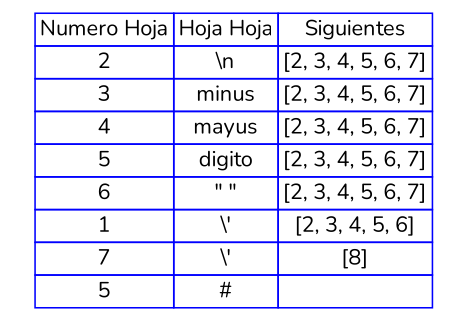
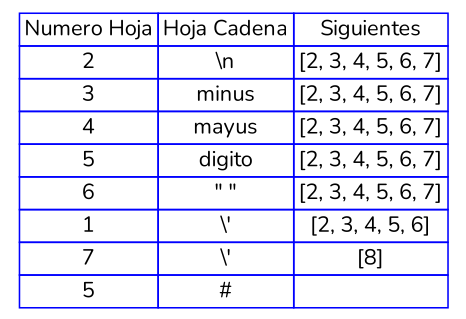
  digraph {
    fontname=Nunito
-   n1 [label=<       <table border='0' cellborder='1' color='blue' cellspacing='0'>         <tr><td>Numero Hoja</td><td>Hoja Hoja</td><td>Siguientes</td></tr><tr><td>2</td><td>\n</td><td>[2, 3, 4, 5, 6, 7]</td></tr><tr><td>3</td><td>minus</td><td>[2, 3, 4, 5, 6, 7]</td></tr><tr><td>4</td><td>mayus</td><td>[2, 3, 4, 5, 6, 7]</td></tr><tr><td>5</td><td>digito</td><td>[2, 3, 4, 5, 6, 7]</td></tr><tr><td>6</td><td>" "</td><td>[2, 3, 4, 5, 6, 7]</td></tr><tr><td>1</td><td>\'</td><td>[2, 3, 4, 5, 6]</td></tr><tr><td>7</td><td>\'</td><td>[8]</td></tr><tr><td>5</td><td>#</td><td></td></tr>        </table>      > shape=plaintext fontname=Nunito]
+   n1 [label=<       <table border='0' cellborder='1' color='blue' cellspacing='0'>         <tr><td>Numero Hoja</td><td>Hoja Cadena</td><td>Siguientes</td></tr><tr><td>2</td><td>\n</td><td>[2, 3, 4, 5, 6, 7]</td></tr><tr><td>3</td><td>minus</td><td>[2, 3, 4, 5, 6, 7]</td></tr><tr><td>4</td><td>mayus</td><td>[2, 3, 4, 5, 6, 7]</td></tr><tr><td>5</td><td>digito</td><td>[2, 3, 4, 5, 6, 7]</td></tr><tr><td>6</td><td>" "</td><td>[2, 3, 4, 5, 6, 7]</td></tr><tr><td>1</td><td>\'</td><td>[2, 3, 4, 5, 6]</td></tr><tr><td>7</td><td>\'</td><td>[8]</td></tr><tr><td>5</td><td>#</td><td></td></tr>        </table>      > shape=plaintext fontname=Nunito]
  }
